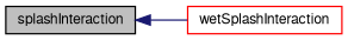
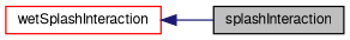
  digraph {
    rankdir=LR
    node [fontname=FreeSans fontsize=10 shape=record]
    n1 [color=black fillcolor=grey75 fontcolor=black height=0.2 label=splashInteraction style=filled width=0.4]
    n2 [color=red height=0.2 label=wetSplashInteraction width=0.4]
-   n1 -> n2 [color=midnightblue dir=back fontname=FreeSans fontsize=10 labelfontname=FreeSans labelfontsize=10 style=solid]
+   n2 -> n1 [color=midnightblue dir=back fontname=FreeSans fontsize=10 labelfontname=FreeSans labelfontsize=10 style=solid]
  }
